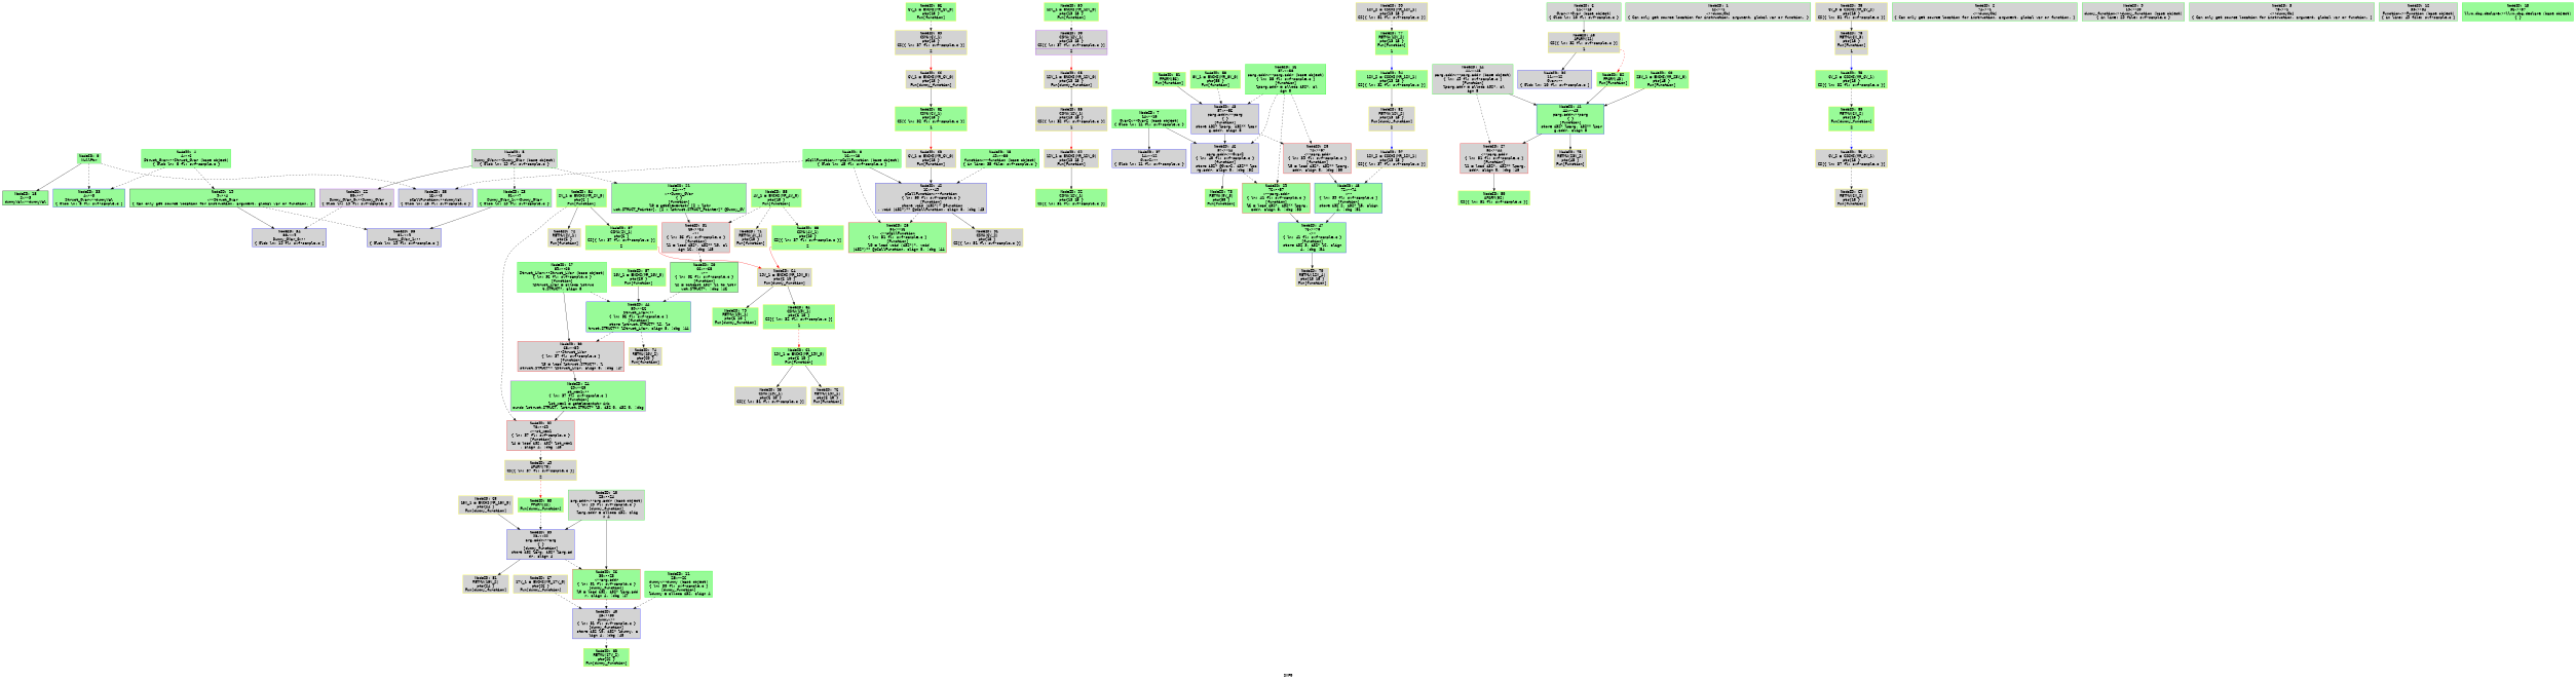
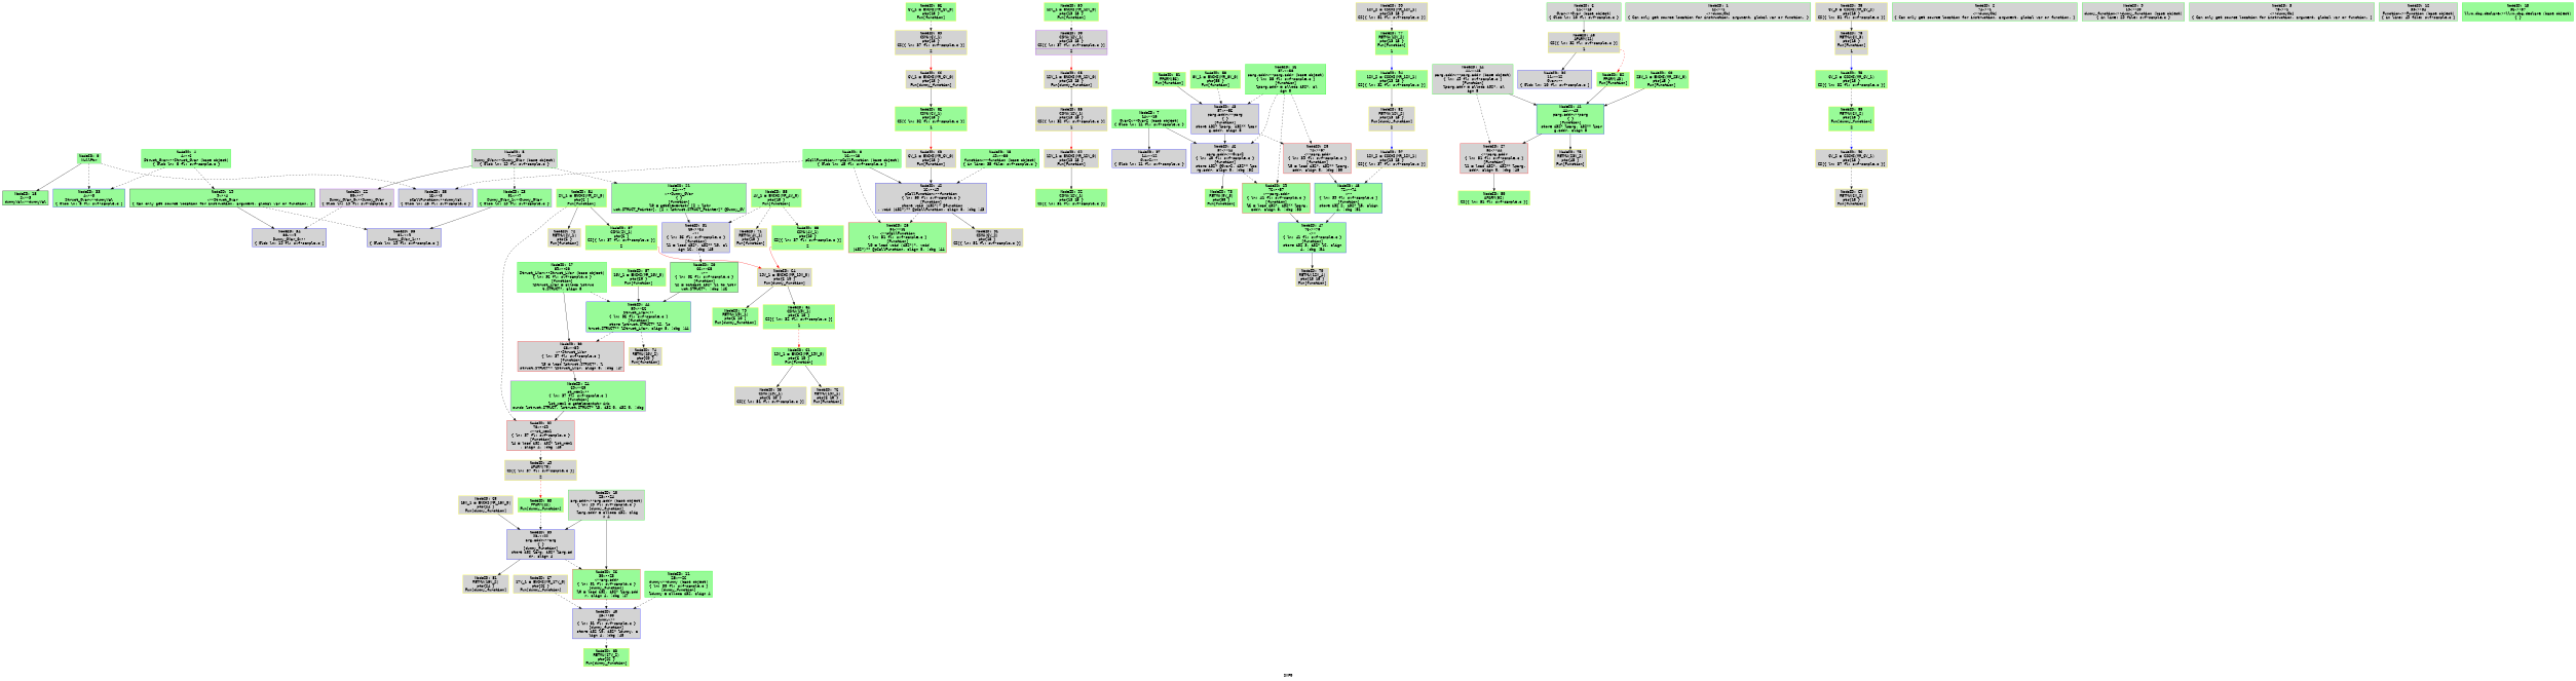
  digraph {
    fontname="DejaVu Sans Mono"
    label=SVFG
    node [color=yellow fillcolor=lightgrey fontname="DejaVu Sans Mono" shape=record style="double,filled"]
    edge [fontname="DejaVu Sans Mono" style=solid]
    n1 [color=grey fillcolor=palegreen label="{NodeID: 0\nNullPtr}" style=filled]
    n2 [color=black fillcolor=palegreen label="{NodeID: 18\n2\<--3\ndummyVal\<--dummyVal\n}" style=filled]
    n3 [color=blue fillcolor=palegreen label="{NodeID: 33\n4\<--3\nStruct_Gvar\<--dummyVal\n\{ Glob ln: 8 fl: svf-sample.c \}}" style=filled]
    n4 [color=blue label="{NodeID: 38\n16\<--3\npCallFunction\<--dummyVal\n\{ Glob ln: 45 fl: svf-sample.c \}}" style=filled]
    n5 [color=purple label="{NodeID: 90\nCSMU(12V_1)\npts\{13 15 \}\nCS[\{ ln: 37 fl: svf-sample.c \}]|{<s0>2}}"]
    n6 [label="{NodeID: 65\n12V_1 = ENCHI(MR_12V_0)\npts\{13 15 \}\nFun[dummy_function]}"]
    n7 [label="{NodeID: 85\nCSMU(12V_1)\npts\{13 15 \}\nCS[\{ ln: 32 fl: svf-sample.c \}]|{<s0>1}}"]
    n8 [label="{NodeID: 62\n12V_1 = ENCHI(MR_12V_0)\npts\{13 15 \}\nFun[Function]}"]
    n9 [color=green fillcolor=palegreen label="{NodeID: 7\n14\<--15\nGvar2\<--Gvar2 (base object)\n\{ Glob ln: 11 fl: svf-sample.c \}}" style=filled]
    n10 [color=blue label="{NodeID: 37\n14\<--12\nGvar2\<--\n\{ Glob ln: 11 fl: svf-sample.c \}}" style=filled]
    n11 [color=blue label="{NodeID: 46\n57\<--14\nparg.addr\<--Gvar2\n\{ ln: 40 fl: svf-sample.c \}\n[function]\n  store i32* @Gvar2, i32** %pa\nrg.addr, align 8, !dbg !52\n}" style=filled]
    n12 [color=red fillcolor=palegreen label="{NodeID: 29\n76\<--57\n\<--parg.addr\n\{ ln: 41 fl: svf-sample.c \}\n[function]\n  %6 = load i32*, i32** %parg.\naddr, align 8, !dbg !53\n}" style=filled]
    n13 [fillcolor=palegreen label="{NodeID: 73\nRETMU(8V_3)\npts\{58 \}\nFun[function]}"]
    n14 [color=blue fillcolor=palegreen label="{NodeID: 47\n76\<--78\n\<--\n\{ ln: 41 fl: svf-sample.c \}\n[function]\n  store i32 3, i32* %6, align \n4, !dbg !54\n}" style=filled]
    n15 [label="{NodeID: 97\n12V_2 = CSCHI(MR_12V_1)\npts\{13 15 \}\nCS[\{ ln: 37 fl: svf-sample.c \}]}"]
    n16 [color=blue fillcolor=palegreen label="{NodeID: 45\n72\<--74\n\<--\n\{ ln: 39 fl: svf-sample.c \}\n[function]\n  store i32 2, i32* %5, align \n4, !dbg !51\n}" style=filled]
    n17 [label="{NodeID: 70\nRETMU(12V_4)\npts\{13 15 \}\nFun[function]}"]
    n18 [color=green label="{NodeID: 14\n44\<--45\nparg.addr\<--parg.addr (base object)\n\{ ln: 49 fl: svf-sample.c \}\n[Function]\n  %parg.addr = alloca i32*, al\nign 8\n}" style=filled]
    n19 [color=red label="{NodeID: 27\n52\<--44\n\<--parg.addr\n\{ ln: 51 fl: svf-sample.c \}\n[Function]\n  %1 = load i32*, i32** %parg.\naddr, align 8, !dbg !45\n}" style=filled]
    n20 [color=blue fillcolor=palegreen label="{NodeID: 41\n44\<--43\nparg.addr\<--parg\n\{  \}\n[Function]\n  store i32* %parg, i32** %par\ng.addr, align 8\n}" style=filled]
    n21 [fillcolor=palegreen label="{NodeID: 50\nAPARM(52)\nCS[\{ ln: 51 fl: svf-sample.c \}]}"]
    n22 [label="{NodeID: 75\nRETMU(23V_2)\npts\{45 \}\nFun[Function]}"]
    n23 [color=purple fillcolor=palegreen label="{NodeID: 21\n64\<--7\n\<--Dummy_GVar\n\{  \}\n[function]\n  %0 = getelementptr [2 x %str\nuct.STRUCT_Pointer], [2 x %struct.STRUCT_Pointer]* @Dummy_GV\n}" style=filled]
-   n24 [color=red label="{NodeID: 31\n65\<--64\n\<--\n\{ ln: 36 fl: svf-sample.c \}\n[function]\n  %1 = load i32*, i32** %0, al\nign 16, !dbg !45\n}" style=filled]
+   n24 [color=blue label="{NodeID: 31\n65\<--64\n\<--\n\{ ln: 36 fl: svf-sample.c \}\n[function]\n  %1 = load i32*, i32** %0, al\nign 16, !dbg !45\n}" style=filled]
    n25 [color=black fillcolor=palegreen label="{NodeID: 20\n66\<--65\n\<--\n\{ ln: 36 fl: svf-sample.c \}\n[function]\n  %2 = bitcast i32* %1 to %str\nuct.STRUCT*, !dbg !46\n}" style=filled]
    n26 [color=blue fillcolor=palegreen label="{NodeID: 44\n59\<--66\nStruct_LVar\<--\n\{ ln: 36 fl: svf-sample.c \}\n[function]\n  store %struct.STRUCT* %2, %s\ntruct.STRUCT** %Struct_LVar, align 8, !dbg !44\n}" style=filled]
    n27 [color=red label="{NodeID: 28\n72\<--57\n\<--parg.addr\n\{ ln: 39 fl: svf-sample.c \}\n[function]\n  %5 = load i32*, i32** %parg.\naddr, align 8, !dbg !50\n}" style=filled]
    n28 [color=blue label="{NodeID: 35\n81\<--9\nDummy_GVar_1\<--\n\{ Glob ln: 19 fl: svf-sample.c \}}" style=filled]
    n29 [color=blue label="{NodeID: 42\n16\<--49\npCallFunction\<--function\n\{ ln: 50 fl: svf-sample.c \}\n[Function]\n  store void (i32*)* @function\n, void (i32*)** @pCallFunction, align 8, !dbg !43\n}" style=filled]
    n30 [color=red fillcolor=palegreen label="{NodeID: 25\n51\<--16\n\<--pCallFunction\n\{ ln: 51 fl: svf-sample.c \}\n[Function]\n  %0 = load void (i32*)*, void\n (i32*)** @pCallFunction, align 8, !dbg !44\n}" style=filled]
    n31 [label="{NodeID: 91\nCSMU(6V_2)\npts\{18 \}\nCS[\{ ln: 51 fl: svf-sample.c \}]}"]
    n32 [label="{NodeID: 49\nAPARM(70)\nCS[\{ ln: 37 fl: svf-sample.c \}]|{<s0>2}}"]
    n33 [fillcolor=palegreen label="{NodeID: 53\nFPARM(22)\nFun[dummy_function]}"]
    n34 [color=blue label="{NodeID: 39\n23\<--22\narg.addr\<--arg\n\{  \}\n[dummy_function]\n  store i32 %arg, i32* %arg.ad\ndr, align 4\n}" style=filled]
    n35 [color=red fillcolor=palegreen label="{NodeID: 26\n30\<--23\n\<--arg.addr\n\{ ln: 31 fl: svf-sample.c \}\n[dummy_function]\n  %0 = load i32, i32* %arg.add\nr, align 4, !dbg !47\n}" style=filled]
    n36 [label="{NodeID: 81\nRETMU(15V_2)\npts\{24 \}\nFun[dummy_function]}"]
    n37 [fillcolor=palegreen label="{NodeID: 56\n6V_1 = ENCHI(MR_6V_0)\npts\{18 \}\nFun[function]}"]
    n38 [label="{NodeID: 89\nCSMU(6V_1)\npts\{18 \}\nCS[\{ ln: 37 fl: svf-sample.c \}]|{<s0>2}}"]
    n39 [label="{NodeID: 66\n6V_1 = ENCHI(MR_6V_0)\npts\{18 \}\nFun[dummy_function]}"]
    n40 [fillcolor=palegreen label="{NodeID: 86\nCSMU(6V_1)\npts\{18 \}\nCS[\{ ln: 32 fl: svf-sample.c \}]|{<s0>1}}"]
    n41 [label="{NodeID: 63\n6V_1 = ENCHI(MR_6V_0)\npts\{18 \}\nFun[Function]}"]
    n42 [fillcolor=palegreen label="{NodeID: 77\nRETMU(12V_2)\npts\{13 15 \}\nFun[Function]|{<s0>1}}"]
    n43 [fillcolor=palegreen label="{NodeID: 94\n12V_2 = CSCHI(MR_12V_1)\npts\{13 15 \}\nCS[\{ ln: 32 fl: svf-sample.c \}]}"]
    n44 [label="{NodeID: 82\nRETMU(12V_2)\npts\{13 15 \}\nFun[dummy_function]|{<s0>2}}"]
    n45 [fillcolor=palegreen label="{NodeID: 84\nCSMU(19V_1)\npts\{6 10 \}\nCS[\{ ln: 32 fl: svf-sample.c \}]|{<s0>1}}"]
    n46 [fillcolor=palegreen label="{NodeID: 61\n19V_1 = ENCHI(MR_19V_0)\npts\{6 10 \}\nFun[Function]}"]
    n47 [label="{NodeID: 93\nCSMU(19V_1)\npts\{6 10 \}\nCS[\{ ln: 51 fl: svf-sample.c \}]}"]
    n48 [label="{NodeID: 76\nRETMU(19V_1)\npts\{6 10 \}\nFun[Function]}"]
    n49 [color=green label="{NodeID: 1\n12\<--1\n\<--dummyObj\n\{ Can only get source location for instruction, argument, global var or function. \}}" style=filled]
    n50 [color=green fillcolor=palegreen label="{NodeID: 8\n16\<--18\npCallFunction\<--pCallFunction (base object)\n\{ Glob ln: 45 fl: svf-sample.c \}}" style=filled]
    n51 [label="{NodeID: 98\n6V_3 = CSCHI(MR_6V_2)\npts\{18 \}\nCS[\{ ln: 51 fl: svf-sample.c \}]}"]
    n52 [label="{NodeID: 78\nRETMU(6V_3)\npts\{18 \}\nFun[Function]|{<s0>1}}"]
    n53 [fillcolor=palegreen label="{NodeID: 95\n6V_2 = CSCHI(MR_6V_1)\npts\{18 \}\nCS[\{ ln: 32 fl: svf-sample.c \}]}"]
    n54 [fillcolor=palegreen label="{NodeID: 80\nRETMU(6V_2)\npts\{18 \}\nFun[dummy_function]|{<s0>2}}"]
    n55 [color=green fillcolor=palegreen label="{NodeID: 15\n49\<--50\nfunction\<--function (base object)\n\{ in line: 35 file: svf-sample.c \}}" style=filled]
    n56 [color=purple label="{NodeID: 22\n80\<--7\nDummy_GVar_0\<--Dummy_GVar\n\{ Glob ln: 19 fl: svf-sample.c \}}" style=filled]
    n57 [color=blue label="{NodeID: 34\n80\<--9\nDummy_GVar_0\<--\n\{ Glob ln: 19 fl: svf-sample.c \}}" style=filled]
    n58 [color=blue label="{NodeID: 36\n11\<--12\nGvar\<--\n\{ Glob ln: 10 fl: svf-sample.c \}}" style=filled]
    n59 [color=blue label="{NodeID: 43\n57\<--56\nparg.addr\<--parg\n\{  \}\n[function]\n  store i32* %parg, i32** %par\ng.addr, align 8\n}" style=filled]
    n60 [fillcolor=palegreen label="{NodeID: 57\n10V_1 = ENCHI(MR_10V_0)\npts\{60 \}\nFun[function]}"]
    n61 [color=red label="{NodeID: 30\n68\<--59\n\<--Struct_LVar\n\{ ln: 37 fl: svf-sample.c \}\n[function]\n  %3 = load %struct.STRUCT*, %\nstruct.STRUCT** %Struct_LVar, align 8, !dbg !47\n}" style=filled]
    n62 [label="{NodeID: 74\nRETMU(10V_2)\npts\{60 \}\nFun[function]}"]
    n63 [color=purple fillcolor=palegreen label="{NodeID: 24\n69\<--68\nst_mem1\<--\n\{ ln: 37 fl: svf-sample.c \}\n[function]\n  %st_mem1 = getelementptr inb\nounds %struct.STRUCT, %struct.STRUCT* %3, i32 0, i32 0, !dbg\n}" style=filled]
    n64 [label="{NodeID: 64\n19V_1 = ENCHI(MR_19V_0)\npts\{6 10 \}\nFun[dummy_function]}"]
    n65 [fillcolor=palegreen label="{NodeID: 79\nRETMU(19V_1)\npts\{6 10 \}\nFun[dummy_function]}"]
    n66 [label="{NodeID: 71\nRETMU(4V_1)\npts\{10 \}\nFun[function]}"]
    n67 [label="{NodeID: 96\n6V_2 = CSCHI(MR_6V_1)\npts\{18 \}\nCS[\{ ln: 37 fl: svf-sample.c \}]}"]
    n68 [fillcolor=palegreen label="{NodeID: 92\nCSMU(12V_1)\npts\{13 15 \}\nCS[\{ ln: 51 fl: svf-sample.c \}]}"]
    n69 [color=green label="{NodeID: 2\n74\<--1\n\<--dummyObj\n\{ Can only get source location for instruction, argument, global var or function. \}}" style=filled]
    n70 [color=green label="{NodeID: 9\n19\<--20\ndummy_function\<--dummy_function (base object)\n\{ in line: 29 file: svf-sample.c \}}" style=filled]
    n71 [label="{NodeID: 99\n12V_2 = CSCHI(MR_12V_1)\npts\{13 15 \}\nCS[\{ ln: 51 fl: svf-sample.c \}]}"]
    n72 [color=green fillcolor=palegreen label="{NodeID: 16\n57\<--58\nparg.addr\<--parg.addr (base object)\n\{ ln: 35 fl: svf-sample.c \}\n[function]\n  %parg.addr = alloca i32*, al\nign 8\n}" style=filled]
    n73 [color=purple fillcolor=palegreen label="{NodeID: 23\n81\<--7\nDummy_GVar_1\<--Dummy_GVar\n\{ Glob ln: 19 fl: svf-sample.c \}}" style=filled]
    n74 [color=red label="{NodeID: 32\n70\<--69\n\<--st_mem1\n\{ ln: 37 fl: svf-sample.c \}\n[function]\n  %4 = load i32, i32* %st_mem1\n, align 4, !dbg !48\n}" style=filled]
    n75 [fillcolor=palegreen label="{NodeID: 51\nFPARM(56)\nFun[function]}"]
    n76 [fillcolor=palegreen label="{NodeID: 58\n8V_1 = ENCHI(MR_8V_0)\npts\{58 \}\nFun[function]}"]
    n77 [label="{NodeID: 72\nRETMU(2V_1)\npts\{6 \}\nFun[function]}"]
    n78 [color=green label="{NodeID: 3\n78\<--1\n\<--dummyObj\n\{ Can only get source location for instruction, argument, global var or function. \}}" style=filled]
    n79 [color=green label="{NodeID: 10\n23\<--24\narg.addr\<--arg.addr (base object)\n\{ ln: 29 fl: svf-sample.c \}\n[dummy_function]\n  %arg.addr = alloca i32, alig\nn 4\n}" style=filled]
    n80 [color=blue label="{NodeID: 40\n25\<--30\ndummy\<--\n\{ ln: 31 fl: svf-sample.c \}\n[dummy_function]\n  store i32 %0, i32* %dummy, a\nlign 4, !dbg !48\n}" style=filled]
    n81 [fillcolor=palegreen label="{NodeID: 83\nRETMU(17V_2)\npts\{26 \}\nFun[dummy_function]}"]
    n82 [color=green fillcolor=palegreen label="{NodeID: 17\n59\<--60\nStruct_LVar\<--Struct_LVar (base object)\n\{ ln: 36 fl: svf-sample.c \}\n[function]\n  %Struct_LVar = alloca %struc\nt.STRUCT*, align 8\n}" style=filled]
    n83 [fillcolor=palegreen label="{NodeID: 52\nFPARM(43)\nFun[Function]}"]
    n84 [fillcolor=palegreen label="{NodeID: 59\n12V_1 = ENCHI(MR_12V_0)\npts\{13 15 \}\nFun[function]}"]
    n85 [label="{NodeID: 69\nRETMU(6V_2)\npts\{18 \}\nFun[function]}"]
    n86 [fillcolor=palegreen label="{NodeID: 87\nCSMU(2V_1)\npts\{6 \}\nCS[\{ ln: 37 fl: svf-sample.c \}]|{<s0>2}}"]
    n87 [color=green fillcolor=palegreen label="{NodeID: 4\n4\<--6\nStruct_Gvar\<--Struct_Gvar (base object)\n\{ Glob ln: 8 fl: svf-sample.c \}}" style=filled]
    n88 [color=black fillcolor=palegreen label="{NodeID: 19\n9\<--4\n\<--Struct_Gvar\n\{ Can only get source location for instruction, argument, global var or function. \}}" style=filled]
    n89 [color=green fillcolor=palegreen label="{NodeID: 11\n25\<--26\ndummy\<--dummy (base object)\n\{ ln: 30 fl: svf-sample.c \}\n[dummy_function]\n  %dummy = alloca i32, align 4\n}" style=filled]
    n90 [fillcolor=palegreen label="{NodeID: 60\n23V_1 = ENCHI(MR_23V_0)\npts\{45 \}\nFun[Function]}"]
    n91 [label="{NodeID: 67\n17V_1 = ENCHI(MR_17V_0)\npts\{26 \}\nFun[dummy_function]}"]
    n92 [fillcolor=palegreen label="{NodeID: 88\nCSMU(4V_1)\npts\{10 \}\nCS[\{ ln: 37 fl: svf-sample.c \}]|{<s0>2}}"]
    n93 [color=green label="{NodeID: 5\n7\<--10\nDummy_GVar\<--Dummy_GVar (base object)\n\{ Glob ln: 19 fl: svf-sample.c \}}" style=filled]
    n94 [color=green label="{NodeID: 12\n33\<--34\nFunction\<--Function (base object)\n\{ in line: 49 file: svf-sample.c \}}" style=filled]
    n95 [fillcolor=palegreen label="{NodeID: 54\n2V_1 = ENCHI(MR_2V_0)\npts\{6 \}\nFun[function]}"]
    n96 [label="{NodeID: 68\n15V_1 = ENCHI(MR_15V_0)\npts\{24 \}\nFun[dummy_function]}"]
    n97 [color=green label="{NodeID: 6\n11\<--13\nGvar\<--Gvar (base object)\n\{ Glob ln: 10 fl: svf-sample.c \}}" style=filled]
    n98 [label="{NodeID: 48\nAPARM(11)\nCS[\{ ln: 32 fl: svf-sample.c \}]|{<s0>1}}"]
    n99 [color=green fillcolor=palegreen label="{NodeID: 13\n36\<--37\nllvm.dbg.declare\<--llvm.dbg.declare (base object)\n\{  \}}" style=filled]
    n100 [fillcolor=palegreen label="{NodeID: 55\n4V_1 = ENCHI(MR_4V_0)\npts\{10 \}\nFun[function]}"]
    n1 -> n2
    n1 -> n3 [style=dashed]
    n1 -> n4 [style=dashed]
    n5 -> n6 [color=red tailport=s0]
    n6 -> n7
    n7 -> n8 [color=red tailport=s0]
    n8 -> n68
    n9 -> n10
    n9 -> n11
    n11 -> n12 [style=dashed]
    n11 -> n13
    n12 -> n14
    n14 -> n17
    n15 -> n16 [style=dashed]
    n16 -> n14
    n18 -> n19 [style=dashed]
    n18 -> n20
    n19 -> n21
    n20 -> n19
    n20 -> n22
    n23 -> n24
    n24 -> n25 [style=dashed]
-   n25 -> n26 [style=dashed]
+   n25 -> n26
    n26 -> n61 [style=dashed]
    n26 -> n62 [style=dashed]
    n27 -> n16
    n29 -> n30 [style=dashed]
    n29 -> n31
    n32 -> n33 [color=red style=dashed tailport=s0]
    n33 -> n34 [style=dashed]
    n34 -> n35 [style=dashed]
    n34 -> n36
    n35 -> n80 [style=dashed]
    n37 -> n38 [style=dashed]
    n38 -> n39 [color=red tailport=s0]
    n39 -> n40
    n40 -> n41 [color=red tailport=s0]
    n41 -> n29
    n42 -> n43 [color=blue tailport=s0]
    n43 -> n44
    n44 -> n15 [color=blue tailport=s0]
    n45 -> n46 [color=red style=dashed tailport=s0]
    n46 -> n47
    n46 -> n48
    n50 -> n4 [style=dashed]
    n50 -> n29
    n50 -> n30 [style=dashed]
    n51 -> n52
    n52 -> n53 [color=blue tailport=s0]
    n53 -> n54 [style=dashed]
    n54 -> n67 [color=blue style=dashed tailport=s0]
    n55 -> n29 [style=dashed]
    n56 -> n57 [style=dashed]
    n59 -> n11
    n59 -> n27 [style=dashed]
    n60 -> n26
    n61 -> n63
    n63 -> n74
    n64 -> n45
    n64 -> n65
    n67 -> n85 [style=dashed]
    n71 -> n42 [style=dashed]
    n72 -> n11 [style=dashed]
    n72 -> n12 [style=dashed]
    n72 -> n27 [style=dashed]
    n72 -> n59 [style=dashed]
    n73 -> n28
    n74 -> n32 [style=dashed]
    n75 -> n59
    n76 -> n59 [style=dashed]
    n79 -> n34
    n79 -> n35
    n80 -> n81 [style=dashed]
    n82 -> n26 [style=dashed]
    n82 -> n61
    n83 -> n20
    n84 -> n5 [style=dashed]
    n86 -> n64 [color=red tailport=s0]
    n87 -> n3 [style=dashed]
    n87 -> n88 [style=dashed]
    n88 -> n28 [style=dashed]
    n88 -> n57
    n89 -> n80 [style=dashed]
    n90 -> n20
    n91 -> n80 [style=dashed]
    n92 -> n64 [color=red tailport=s0]
    n93 -> n23 [style=dashed]
    n93 -> n56
    n93 -> n73 [style=dashed]
    n95 -> n74 [style=dashed]
    n95 -> n77
    n95 -> n86
    n96 -> n34
    n97 -> n98
    n98 -> n58
    n98 -> n83 [color=red style=dashed tailport=s0]
    n100 -> n24 [style=dashed]
    n100 -> n66 [style=dashed]
    n100 -> n92 [style=dashed]
  }
